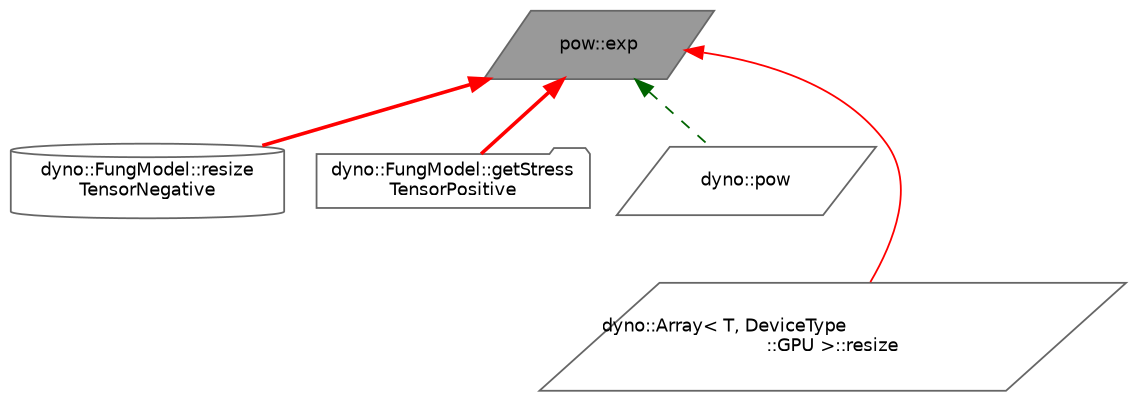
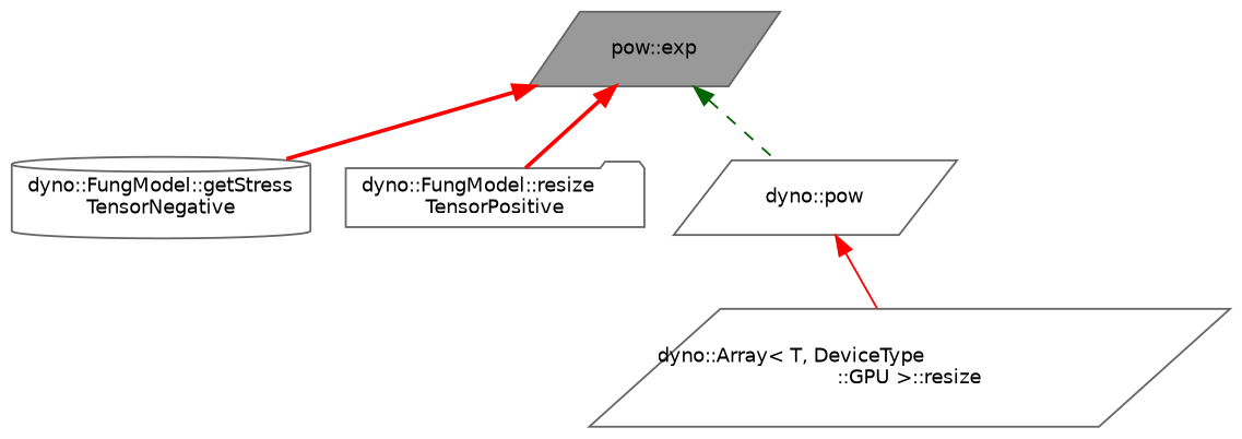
  digraph {
    rankdir=TB
    node [color=grey40 fillcolor=white fontname=Helvetica fontsize=10 shape=parallelogram style=filled]
    edge [color=red dir=back fontname=Helvetica fontsize=10 labelfontname=Helvetica labelfontsize=10 style=bold]
    n1 [color=gray40 fillcolor=grey60 fontcolor=black height=0.2 label="pow::exp" width=0.4]
-   n2 [height=0.2 label="dyno::FungModel::resize\lTensorNegative" shape=cylinder width=0.4]
-   n3 [height=0.2 label="dyno::FungModel::getStress\lTensorPositive" shape=folder width=0.4]
+   n2 [height=0.2 label="dyno::FungModel::getStress\lTensorNegative" shape=cylinder width=0.4]
+   n3 [height=0.2 label="dyno::FungModel::resize\lTensorPositive" shape=folder width=0.4]
    n4 [height=0.2 label="dyno::pow" width=0.4]
    n5 [height=0.2 label="dyno::Array\< T, DeviceType\l::GPU \>::resize" width=0.4]
    n1 -> n2
    n1 -> n3
    n1 -> n4 [color=darkgreen style=dashed]
-   n1 -> n5 [style=solid]
+   n4 -> n5 [style=solid]
  }
